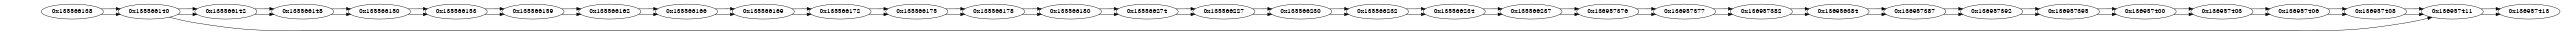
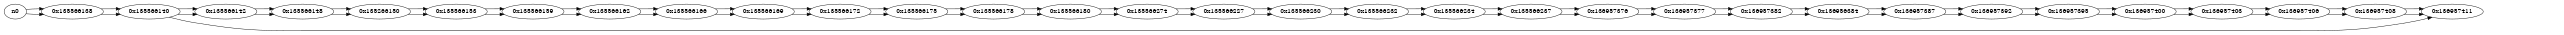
  digraph {
    rankdir=LR
    n1 [label="0x135566138"]
    n2 [label="0x135566140"]
    n3 [label="0x135566142"]
    n32 [label="0x136957411"]
    n4 [label="0x135566148"]
-   n5 [label="0x135566150"]
+   n0
+   n5 [label="0x135266150"]
    n6 [label="0x135566153"]
    n7 [label="0x135566159"]
    n8 [label="0x135566162"]
    n9 [label="0x135566166"]
    n10 [label="0x135566169"]
    n11 [label="0x135566172"]
    n12 [label="0x135566175"]
    n13 [label="0x135566178"]
    n14 [label="0x135566180"]
    n15 [label="0x135566274"]
    n16 [label="0x135566227"]
    n17 [label="0x135566230"]
    n18 [label="0x135566232"]
    n19 [label="0x135566234"]
    n20 [label="0x135566237"]
    n21 [label="0x136957376"]
    n22 [label="0x136957377"]
    n23 [label="0x136957382"]
    n24 [label="0x136956384"]
    n25 [label="0x136957387"]
    n26 [label="0x136957392"]
    n27 [label="0x136957395"]
    n28 [label="0x136957400"]
    n29 [label="0x136957403"]
    n30 [label="0x136957406"]
    n31 [label="0x136957408"]
-   n33 [label="0x136957413"]
    n1 -> n2
    n1 -> n2
    n2 -> n3
    n2 -> n3
    n2 -> n32
    n3 -> n4
    n3 -> n4
-   n32 -> n33
-   n32 -> n33
    n4 -> n5
    n4 -> n5
+   n0 -> n1
+   n0 -> n1
    n5 -> n6
    n5 -> n6
    n6 -> n7
    n6 -> n7
    n7 -> n8
    n7 -> n8
    n8 -> n9
    n8 -> n9
    n9 -> n10
    n9 -> n10
    n10 -> n11
    n10 -> n11
    n11 -> n12
    n11 -> n12
    n12 -> n13
    n12 -> n13
    n13 -> n14
    n13 -> n14
    n14 -> n15
    n14 -> n15
    n15 -> n16
    n15 -> n16
    n16 -> n17
    n16 -> n17
    n17 -> n18
    n17 -> n18
    n18 -> n19
    n18 -> n19
    n19 -> n20
    n19 -> n20
    n20 -> n21
    n20 -> n21
    n21 -> n22
    n21 -> n22
    n22 -> n23
    n22 -> n23
    n23 -> n24
    n23 -> n24
    n24 -> n25
    n24 -> n25
    n25 -> n26
    n25 -> n26
    n26 -> n27
    n26 -> n27
    n27 -> n28
    n27 -> n28
    n28 -> n29
    n28 -> n29
    n29 -> n30
    n29 -> n30
    n30 -> n31
    n30 -> n31
    n31 -> n32
    n31 -> n32
  }
